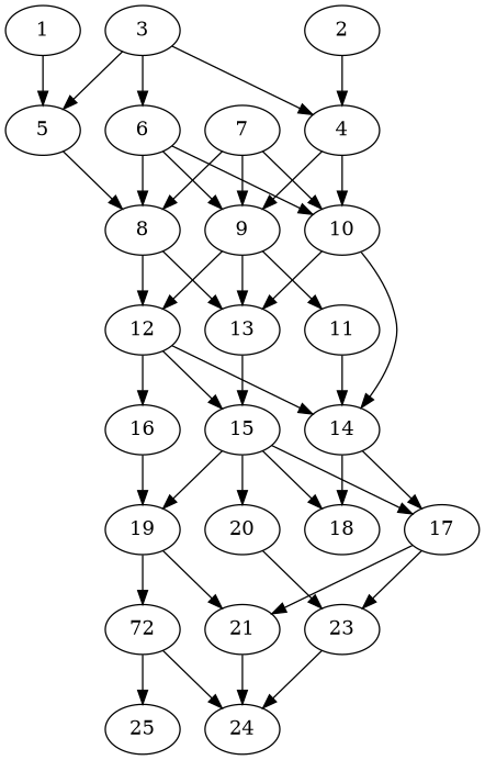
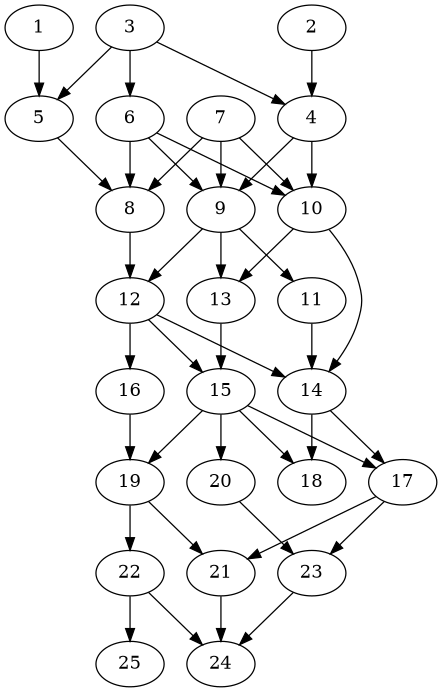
  digraph {
    node [alpha=0.04]
    1 [alpha=0.05 expect_size=7544832]
    5 [alpha=0.14 expect_size=11309056]
    8 [alpha=0.14 expect_size=10573824]
    12 [expect_size=50178048]
    13 [alpha=0.16 expect_size=48691200]
    2 [alpha=0.19 expect_size=39878656]
    4 [alpha=0.09 expect_size=49907712]
    9 [alpha=0.03 expect_size=43070464]
    10 [alpha=0.11 expect_size=14745600]
    11 [alpha=0.12 expect_size=38939648]
    14 [alpha=0.13 expect_size=48252928]
    3 [alpha=0.20 expect_size=20786176]
    6 [expect_size=42187776]
    7 [alpha=0.06 expect_size=15266816]
    15 [expect_size=23170048]
    16 [alpha=0.19 expect_size=9165824]
    17 [alpha=0.17 expect_size=18447360]
    18 [alpha=0.07 expect_size=31488000]
    19 [alpha=0.06 expect_size=17943552]
    20 [alpha=0.16 expect_size=25211904]
    21 [alpha=0.07 expect_size=52316160]
    23 [expect_size=44281856]
-   22 [alpha=0.12 expect_size=34436096 label=72]
+   22 [alpha=0.12 expect_size=34436096]
    24 [alpha=0.15 expect_size=34740224]
    25 [alpha=0.08 expect_size=19196928]
    1 -> 5
    5 -> 8
    8 -> 12
-   8 -> 13
    12 -> 14
    12 -> 15
    12 -> 16
    13 -> 15
    2 -> 4
    4 -> 9
    4 -> 10
    9 -> 12
    9 -> 13
    9 -> 11
    10 -> 13
    10 -> 14
    11 -> 14
    14 -> 17
    14 -> 18
    3 -> 5
    3 -> 4
    3 -> 6
    6 -> 8
    6 -> 9
    6 -> 10
    7 -> 8
    7 -> 9
    7 -> 10
    15 -> 17
    15 -> 18
    15 -> 19
    15 -> 20
    16 -> 19
    17 -> 21
    17 -> 23
    19 -> 21
    19 -> 22
    20 -> 23
    21 -> 24
    23 -> 24
    22 -> 24
    22 -> 25
  }
